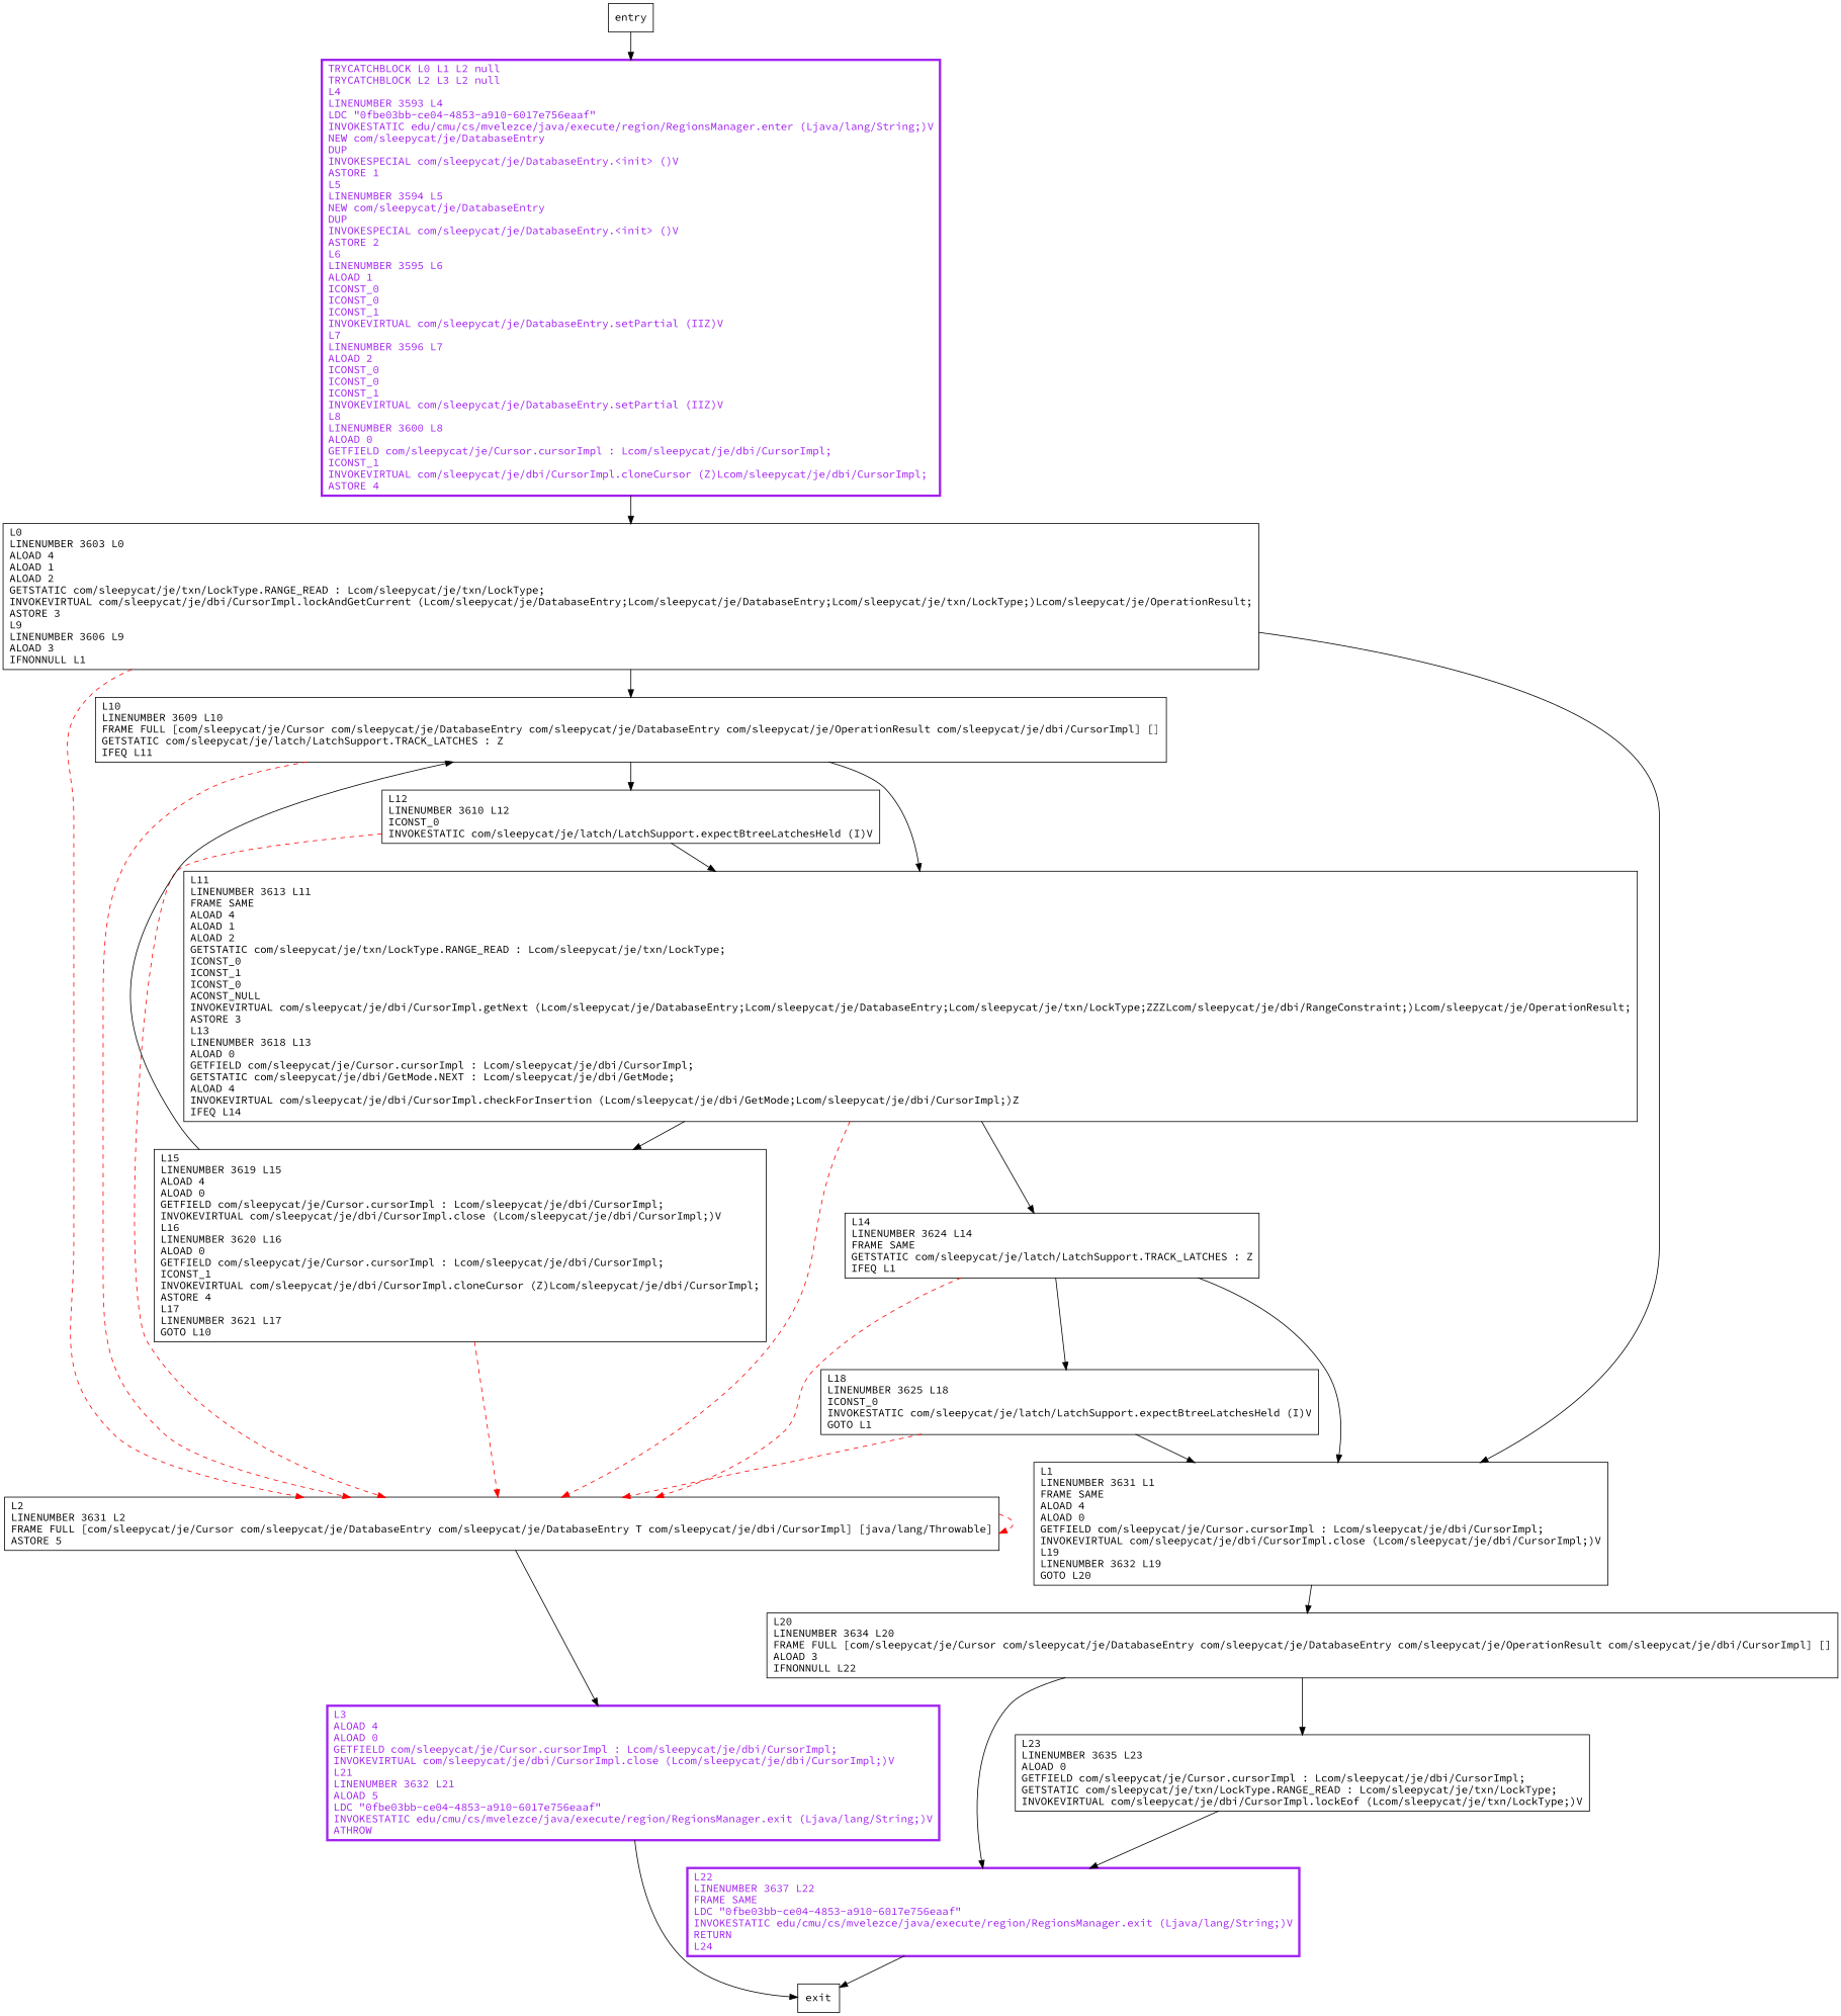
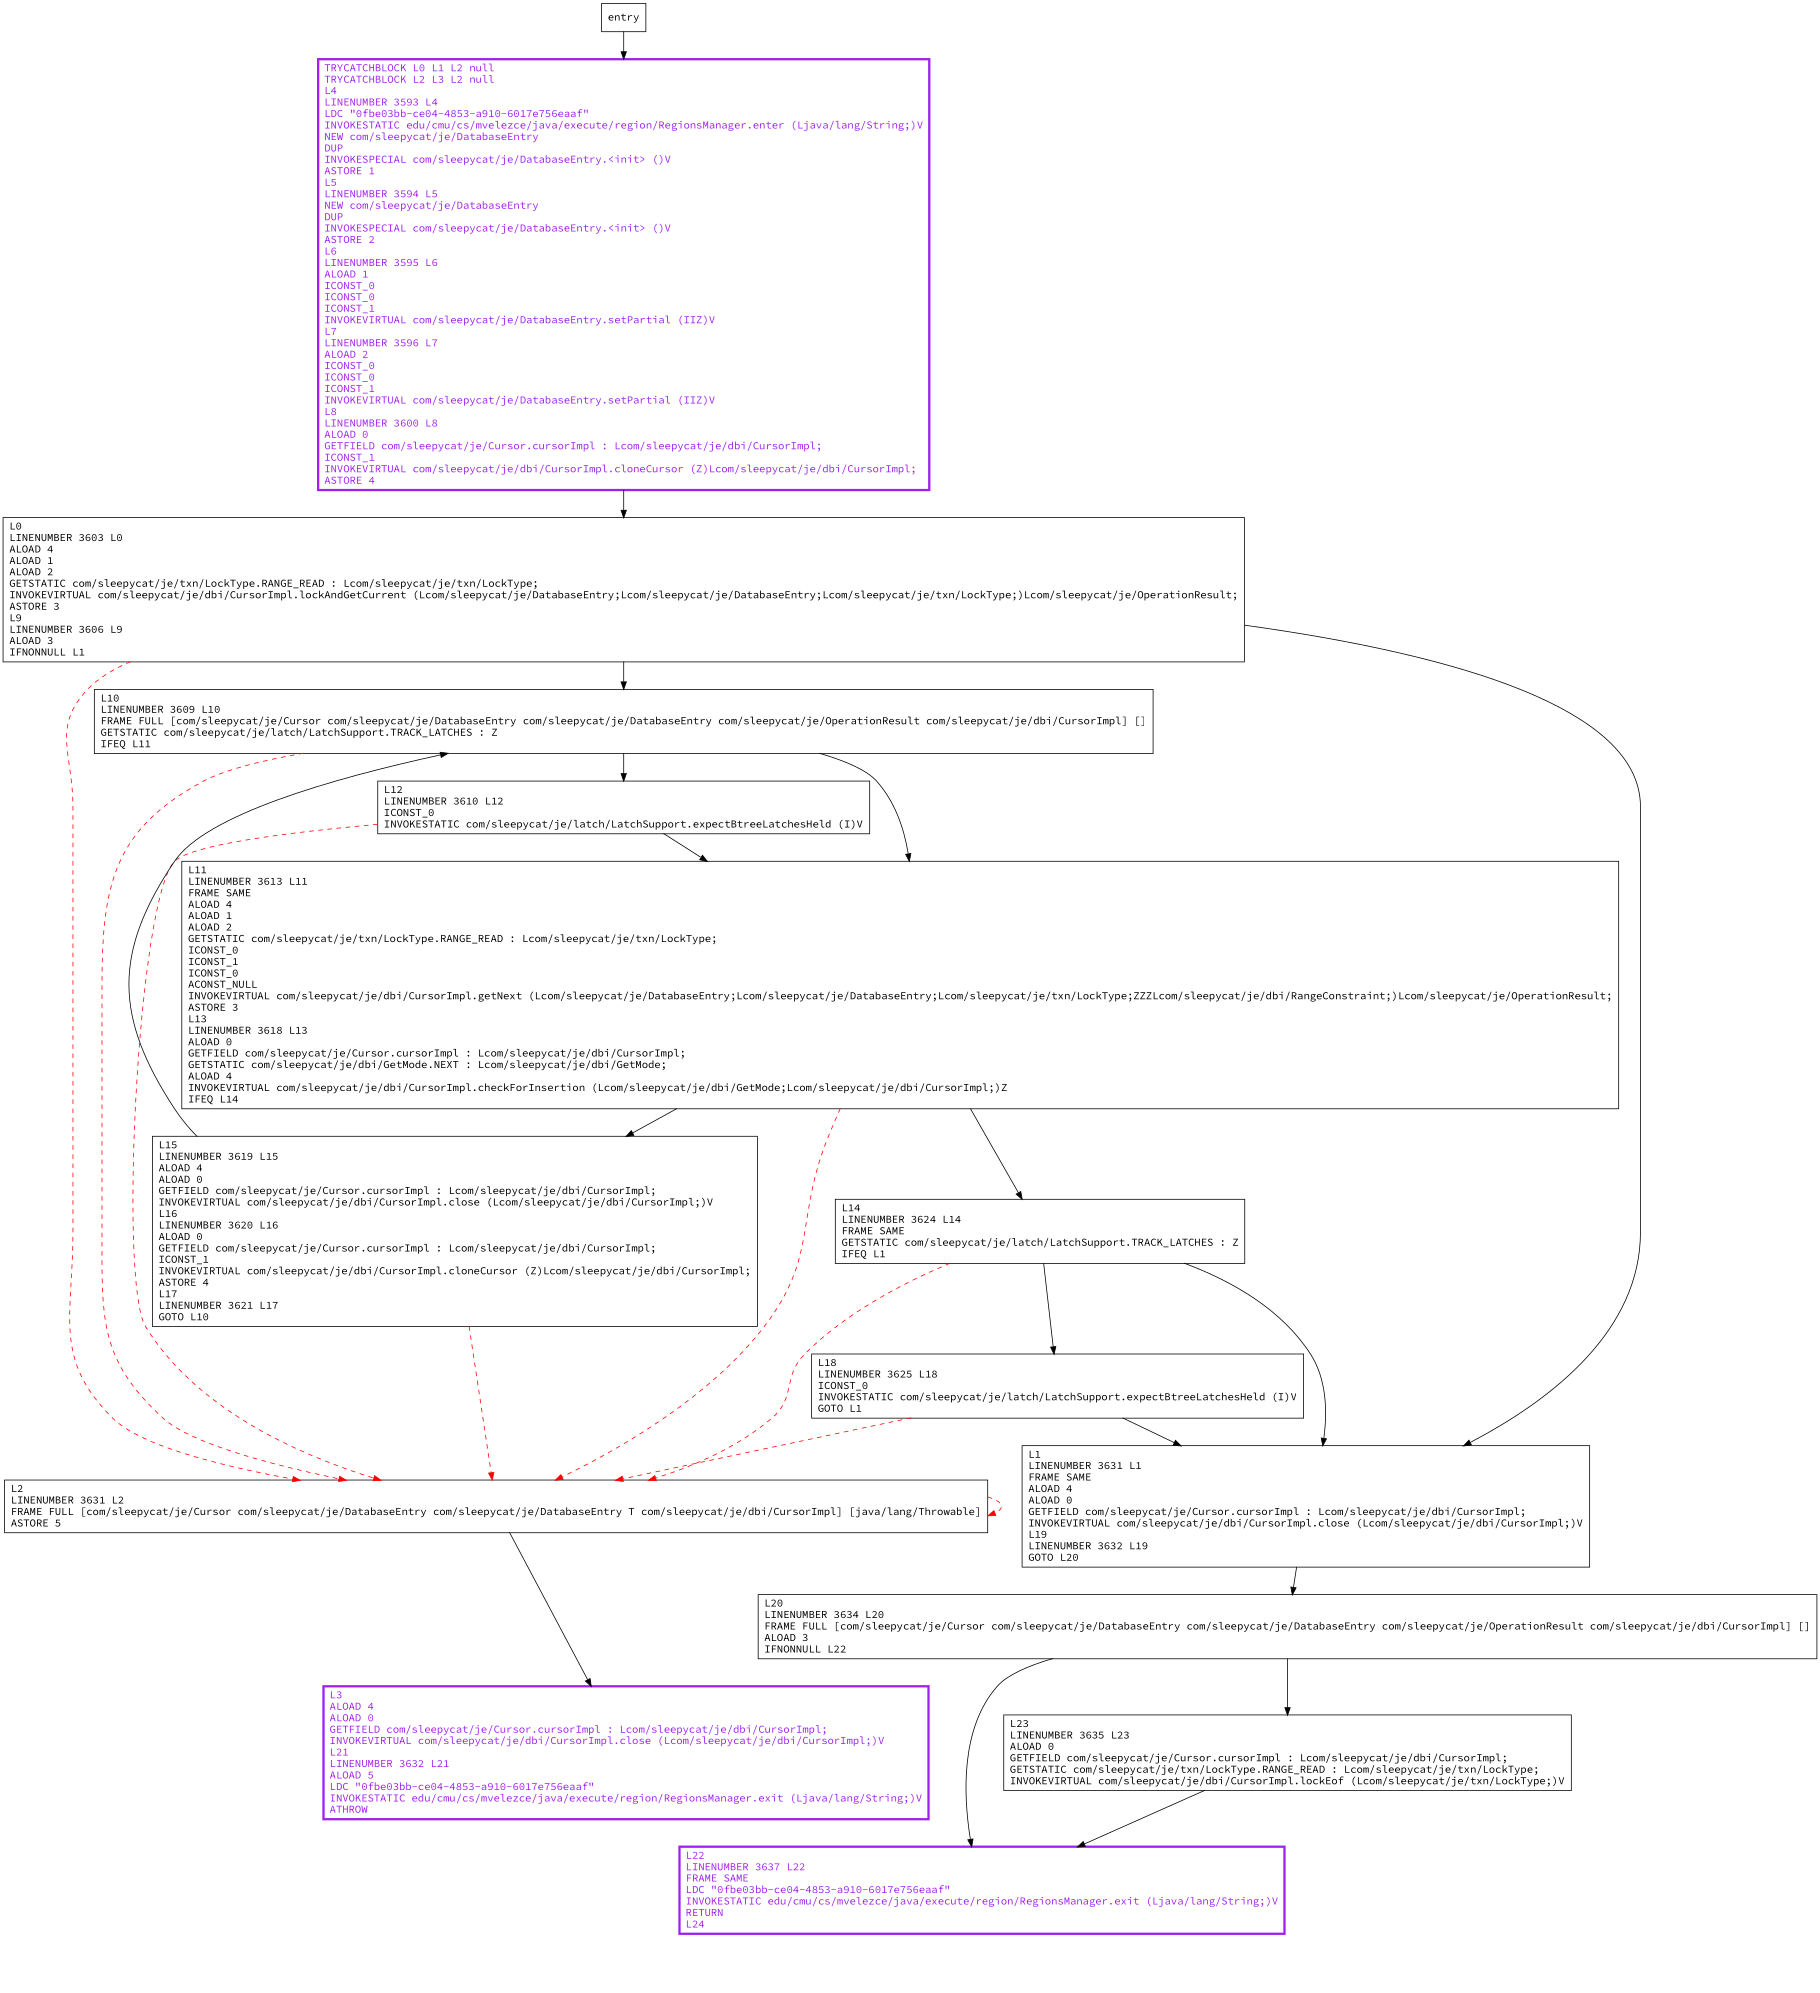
  digraph {
    fontname="Source Code Pro"
    node [shape=record fontname="Source Code Pro"]
    edge [fontname="Source Code Pro"]
    n1 [label="L20\lLINENUMBER 3634 L20\lFRAME FULL [com/sleepycat/je/Cursor com/sleepycat/je/DatabaseEntry com/sleepycat/je/DatabaseEntry com/sleepycat/je/OperationResult com/sleepycat/je/dbi/CursorImpl] []\lALOAD 3\lIFNONNULL L22\l"]
    n2 [label="L23\lLINENUMBER 3635 L23\lALOAD 0\lGETFIELD com/sleepycat/je/Cursor.cursorImpl : Lcom/sleepycat/je/dbi/CursorImpl;\lGETSTATIC com/sleepycat/je/txn/LockType.RANGE_READ : Lcom/sleepycat/je/txn/LockType;\lINVOKEVIRTUAL com/sleepycat/je/dbi/CursorImpl.lockEof (Lcom/sleepycat/je/txn/LockType;)V\l"]
    n3 [color=purple fontcolor=purple label="L22\lLINENUMBER 3637 L22\lFRAME SAME\lLDC \"0fbe03bb-ce04-4853-a910-6017e756eaaf\"\lINVOKESTATIC edu/cmu/cs/mvelezce/java/execute/region/RegionsManager.exit (Ljava/lang/String;)V\lRETURN\lL24\l" penwidth=3]
    n4 [label="L0\lLINENUMBER 3603 L0\lALOAD 4\lALOAD 1\lALOAD 2\lGETSTATIC com/sleepycat/je/txn/LockType.RANGE_READ : Lcom/sleepycat/je/txn/LockType;\lINVOKEVIRTUAL com/sleepycat/je/dbi/CursorImpl.lockAndGetCurrent (Lcom/sleepycat/je/DatabaseEntry;Lcom/sleepycat/je/DatabaseEntry;Lcom/sleepycat/je/txn/LockType;)Lcom/sleepycat/je/OperationResult;\lASTORE 3\lL9\lLINENUMBER 3606 L9\lALOAD 3\lIFNONNULL L1\l"]
    n5 [label="L10\lLINENUMBER 3609 L10\lFRAME FULL [com/sleepycat/je/Cursor com/sleepycat/je/DatabaseEntry com/sleepycat/je/DatabaseEntry com/sleepycat/je/OperationResult com/sleepycat/je/dbi/CursorImpl] []\lGETSTATIC com/sleepycat/je/latch/LatchSupport.TRACK_LATCHES : Z\lIFEQ L11\l"]
    n6 [label="L1\lLINENUMBER 3631 L1\lFRAME SAME\lALOAD 4\lALOAD 0\lGETFIELD com/sleepycat/je/Cursor.cursorImpl : Lcom/sleepycat/je/dbi/CursorImpl;\lINVOKEVIRTUAL com/sleepycat/je/dbi/CursorImpl.close (Lcom/sleepycat/je/dbi/CursorImpl;)V\lL19\lLINENUMBER 3632 L19\lGOTO L20\l"]
    n7 [label="L2\lLINENUMBER 3631 L2\lFRAME FULL [com/sleepycat/je/Cursor com/sleepycat/je/DatabaseEntry com/sleepycat/je/DatabaseEntry T com/sleepycat/je/dbi/CursorImpl] [java/lang/Throwable]\lASTORE 5\l"]
    n8 [label="L12\lLINENUMBER 3610 L12\lICONST_0\lINVOKESTATIC com/sleepycat/je/latch/LatchSupport.expectBtreeLatchesHeld (I)V\l"]
    n9 [label="L11\lLINENUMBER 3613 L11\lFRAME SAME\lALOAD 4\lALOAD 1\lALOAD 2\lGETSTATIC com/sleepycat/je/txn/LockType.RANGE_READ : Lcom/sleepycat/je/txn/LockType;\lICONST_0\lICONST_1\lICONST_0\lACONST_NULL\lINVOKEVIRTUAL com/sleepycat/je/dbi/CursorImpl.getNext (Lcom/sleepycat/je/DatabaseEntry;Lcom/sleepycat/je/DatabaseEntry;Lcom/sleepycat/je/txn/LockType;ZZZLcom/sleepycat/je/dbi/RangeConstraint;)Lcom/sleepycat/je/OperationResult;\lASTORE 3\lL13\lLINENUMBER 3618 L13\lALOAD 0\lGETFIELD com/sleepycat/je/Cursor.cursorImpl : Lcom/sleepycat/je/dbi/CursorImpl;\lGETSTATIC com/sleepycat/je/dbi/GetMode.NEXT : Lcom/sleepycat/je/dbi/GetMode;\lALOAD 4\lINVOKEVIRTUAL com/sleepycat/je/dbi/CursorImpl.checkForInsertion (Lcom/sleepycat/je/dbi/GetMode;Lcom/sleepycat/je/dbi/CursorImpl;)Z\lIFEQ L14\l"]
    n10 [label="L18\lLINENUMBER 3625 L18\lICONST_0\lINVOKESTATIC com/sleepycat/je/latch/LatchSupport.expectBtreeLatchesHeld (I)V\lGOTO L1\l"]
    n11 [color=purple fontcolor=purple label="L3\lALOAD 4\lALOAD 0\lGETFIELD com/sleepycat/je/Cursor.cursorImpl : Lcom/sleepycat/je/dbi/CursorImpl;\lINVOKEVIRTUAL com/sleepycat/je/dbi/CursorImpl.close (Lcom/sleepycat/je/dbi/CursorImpl;)V\lL21\lLINENUMBER 3632 L21\lALOAD 5\lLDC \"0fbe03bb-ce04-4853-a910-6017e756eaaf\"\lINVOKESTATIC edu/cmu/cs/mvelezce/java/execute/region/RegionsManager.exit (Ljava/lang/String;)V\lATHROW\l" penwidth=3]
-   exit
    n13 [label="L15\lLINENUMBER 3619 L15\lALOAD 4\lALOAD 0\lGETFIELD com/sleepycat/je/Cursor.cursorImpl : Lcom/sleepycat/je/dbi/CursorImpl;\lINVOKEVIRTUAL com/sleepycat/je/dbi/CursorImpl.close (Lcom/sleepycat/je/dbi/CursorImpl;)V\lL16\lLINENUMBER 3620 L16\lALOAD 0\lGETFIELD com/sleepycat/je/Cursor.cursorImpl : Lcom/sleepycat/je/dbi/CursorImpl;\lICONST_1\lINVOKEVIRTUAL com/sleepycat/je/dbi/CursorImpl.cloneCursor (Z)Lcom/sleepycat/je/dbi/CursorImpl;\lASTORE 4\lL17\lLINENUMBER 3621 L17\lGOTO L10\l"]
    n14 [label="L14\lLINENUMBER 3624 L14\lFRAME SAME\lGETSTATIC com/sleepycat/je/latch/LatchSupport.TRACK_LATCHES : Z\lIFEQ L1\l"]
    n15 [color=purple fontcolor=purple label="TRYCATCHBLOCK L0 L1 L2 null\lTRYCATCHBLOCK L2 L3 L2 null\lL4\lLINENUMBER 3593 L4\lLDC \"0fbe03bb-ce04-4853-a910-6017e756eaaf\"\lINVOKESTATIC edu/cmu/cs/mvelezce/java/execute/region/RegionsManager.enter (Ljava/lang/String;)V\lNEW com/sleepycat/je/DatabaseEntry\lDUP\lINVOKESPECIAL com/sleepycat/je/DatabaseEntry.\<init\> ()V\lASTORE 1\lL5\lLINENUMBER 3594 L5\lNEW com/sleepycat/je/DatabaseEntry\lDUP\lINVOKESPECIAL com/sleepycat/je/DatabaseEntry.\<init\> ()V\lASTORE 2\lL6\lLINENUMBER 3595 L6\lALOAD 1\lICONST_0\lICONST_0\lICONST_1\lINVOKEVIRTUAL com/sleepycat/je/DatabaseEntry.setPartial (IIZ)V\lL7\lLINENUMBER 3596 L7\lALOAD 2\lICONST_0\lICONST_0\lICONST_1\lINVOKEVIRTUAL com/sleepycat/je/DatabaseEntry.setPartial (IIZ)V\lL8\lLINENUMBER 3600 L8\lALOAD 0\lGETFIELD com/sleepycat/je/Cursor.cursorImpl : Lcom/sleepycat/je/dbi/CursorImpl;\lICONST_1\lINVOKEVIRTUAL com/sleepycat/je/dbi/CursorImpl.cloneCursor (Z)Lcom/sleepycat/je/dbi/CursorImpl;\lASTORE 4\l" penwidth=3]
    entry
    n1 -> n2
    n1 -> n3
    n2 -> n3
-   n3 -> exit
    n4 -> n5
    n4 -> n6
    n4 -> n7 [color=red style=dashed]
    n5 -> n7 [color=red style=dashed]
    n5 -> n8
    n5 -> n9
    n6 -> n1
    n7 -> n7 [color=red style=dashed]
    n7 -> n11
    n8 -> n7 [color=red style=dashed]
    n8 -> n9
    n9 -> n7 [color=red style=dashed]
    n9 -> n13
    n9 -> n14
    n10 -> n6
    n10 -> n7 [color=red style=dashed]
-   n11 -> exit
    n13 -> n5
    n13 -> n7 [color=red style=dashed]
    n14 -> n6
    n14 -> n7 [color=red style=dashed]
    n14 -> n10
    n15 -> n4
    entry -> n15
  }
